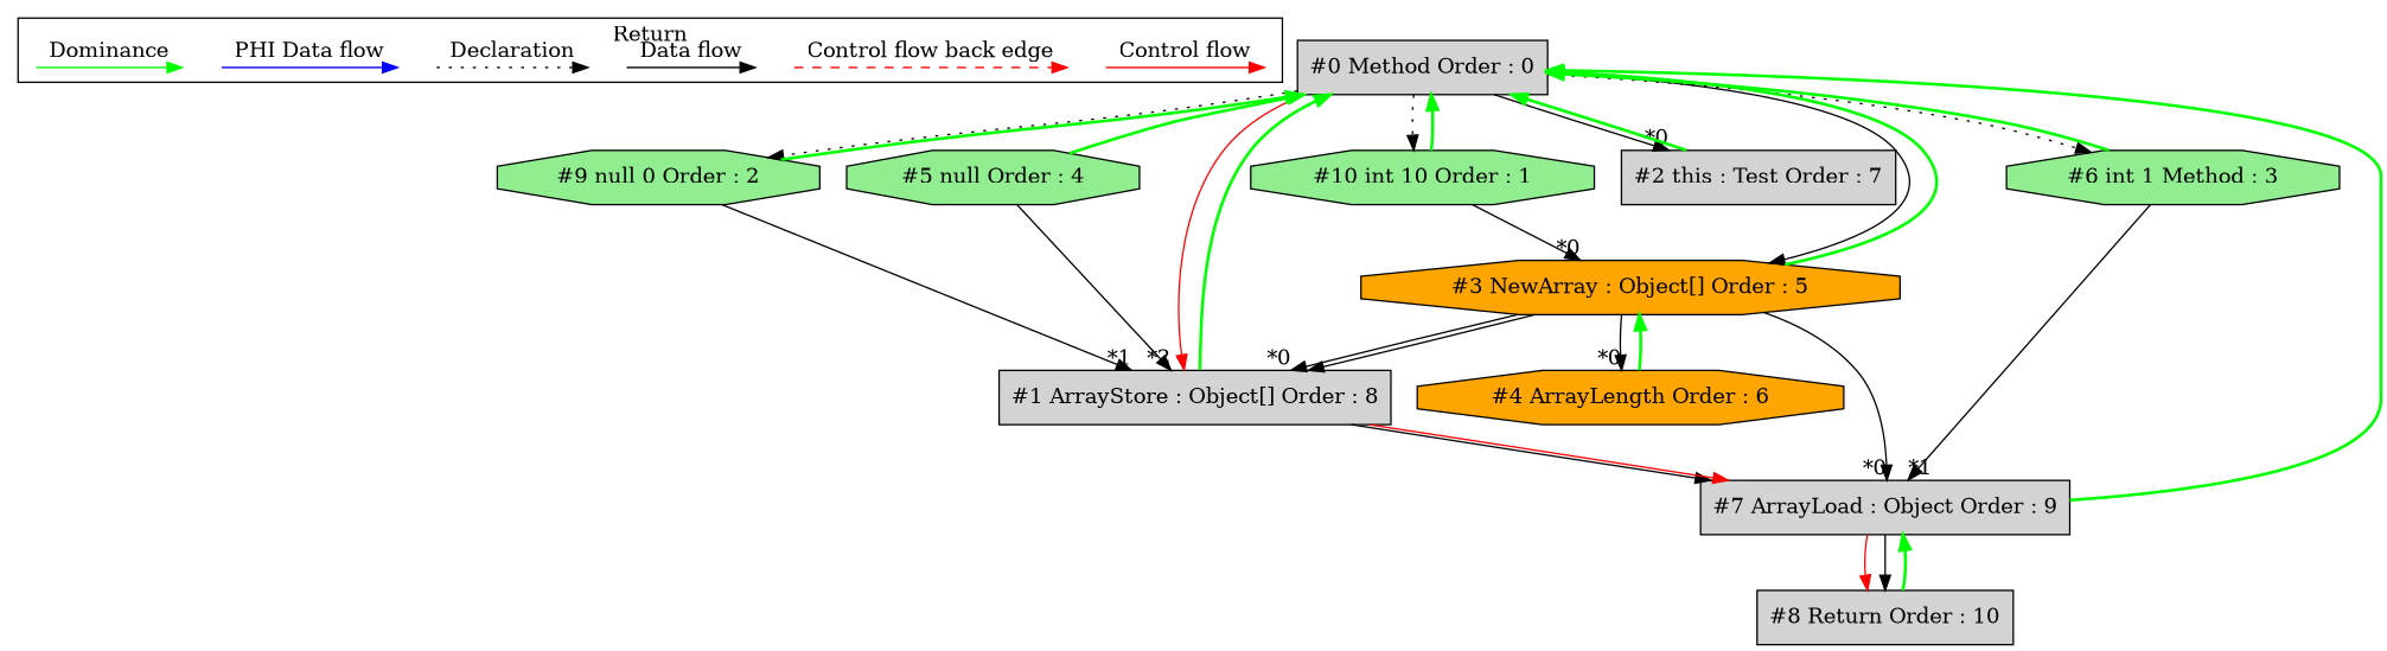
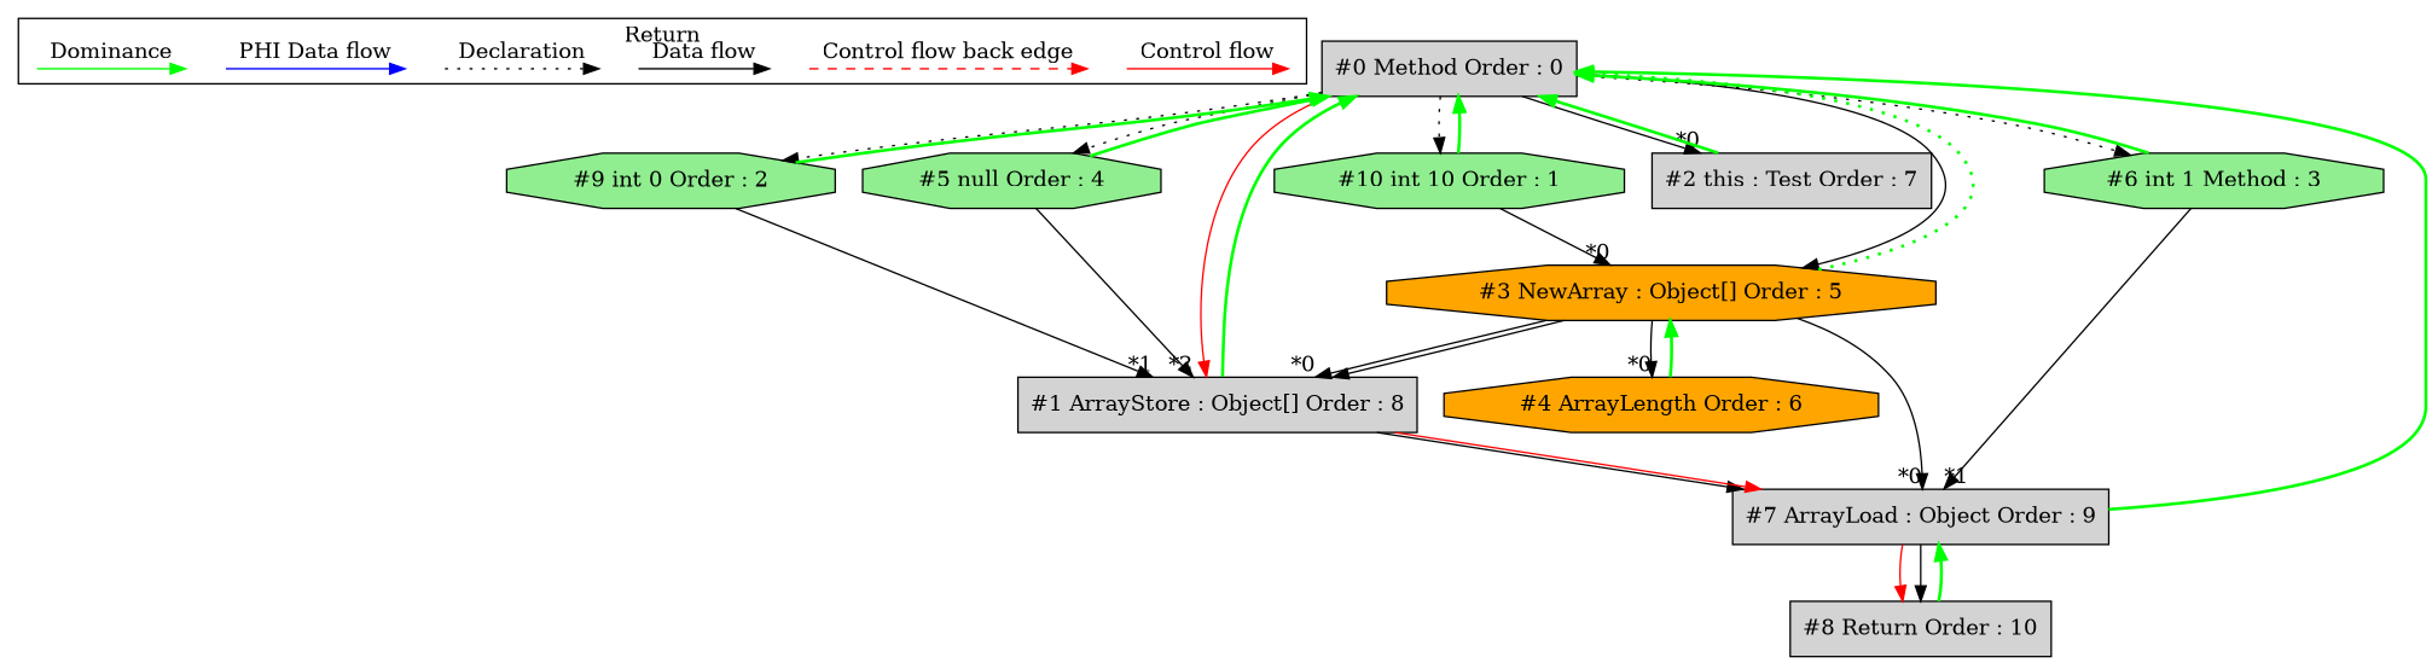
  digraph {
    node [shape=point style=invis]
    c0
    c1
    c2
    c3
    d0
    d1
    d2
    d3
    d4
    d5
    d6
    d7
    n13 [fillcolor=lightgrey label="#0 Method Order : 0" shape=box style=filled]
    n14 [fillcolor=lightgrey label="#1 ArrayStore : Object[] Order : 8" shape=box style=filled]
    n15 [fillcolor=orange label="#3 NewArray : Object[] Order : 5" shape=octagon style=filled]
-   n16 [fillcolor=lightgreen label="#9 null 0 Order : 2" shape=octagon style=filled]
+   n16 [fillcolor=lightgreen label="#9 int 0 Order : 2" shape=octagon style=filled]
    n17 [fillcolor=lightgreen label="#5 null Order : 4" shape=octagon style=filled]
    n18 [fillcolor=lightgrey label="#2 this : Test Order : 7" shape=box style=filled]
    n19 [fillcolor=lightgreen label="#10 int 10 Order : 1" shape=octagon style=filled]
    n20 [fillcolor=lightgreen label="#6 int 1 Method : 3" shape=octagon style=filled]
    n21 [fillcolor=lightgrey label="#7 ArrayLoad : Object Order : 9" shape=box style=filled]
    n22 [fillcolor=orange label="#4 ArrayLength Order : 6" shape=octagon style=filled]
    n23 [fillcolor=lightgrey label="#8 Return Order : 10" shape=box style=filled]
    subgraph cluster_1 {
      label=Return
      subgraph sub_2 {
        label=Legend
        rank=same
        c0
        c1
        c2
        c3
        d0
        d1
        d2
        d3
        d4
        d5
        d6
        d7
      }
    }
    c0 -> c1 [color=red label="Control flow" style=solid]
    c2 -> c3 [color=red label="Control flow back edge" style=dashed]
    d0 -> d1 [label="Data flow"]
    d2 -> d3 [label=Declaration style=dotted]
    d4 -> d5 [color=blue label="PHI Data flow"]
    d6 -> d7 [color=green label=Dominance]
    n13 -> n14 [color=red fontcolor=red labeldistance=2]
    n13 -> n15
    n13 -> n16 [style=dotted]
+   n13 -> n17 [style=dotted]
    n13 -> n18 [headlabel="*0" labeldistance=2]
    n13 -> n19 [style=dotted]
    n13 -> n20 [style=dotted]
    n14 -> n13 [color=green dir=forward penwidth=2]
    n14 -> n21
    n14 -> n21 [color=red fontcolor=red labeldistance=2]
-   n15 -> n13 [color=green dir=forward penwidth=2]
+   n15 -> n13 [color=green dir=forward penwidth=2 style=dotted]
    n15 -> n14 [headlabel="*0" labeldistance=2]
    n15 -> n14
    n15 -> n21 [headlabel="*0" labeldistance=2]
    n15 -> n22 [headlabel="*0" labeldistance=2]
    n16 -> n13 [color=green dir=forward penwidth=2]
    n16 -> n14 [headlabel="*1" labeldistance=2]
    n17 -> n13 [color=green dir=forward penwidth=2]
    n17 -> n14 [headlabel="*2" labeldistance=2]
    n18 -> n13 [color=green dir=forward penwidth=2]
    n19 -> n13 [color=green dir=forward penwidth=2]
    n19 -> n15 [headlabel="*0" labeldistance=2]
    n20 -> n13 [color=green dir=forward penwidth=2]
    n20 -> n21 [headlabel="*1" labeldistance=2]
    n21 -> n13 [color=green dir=forward penwidth=2]
    n21 -> n23 [color=red fontcolor=red labeldistance=2]
    n21 -> n23
    n22 -> n15 [color=green dir=forward penwidth=2]
    n23 -> n21 [color=green dir=forward penwidth=2]
  }
